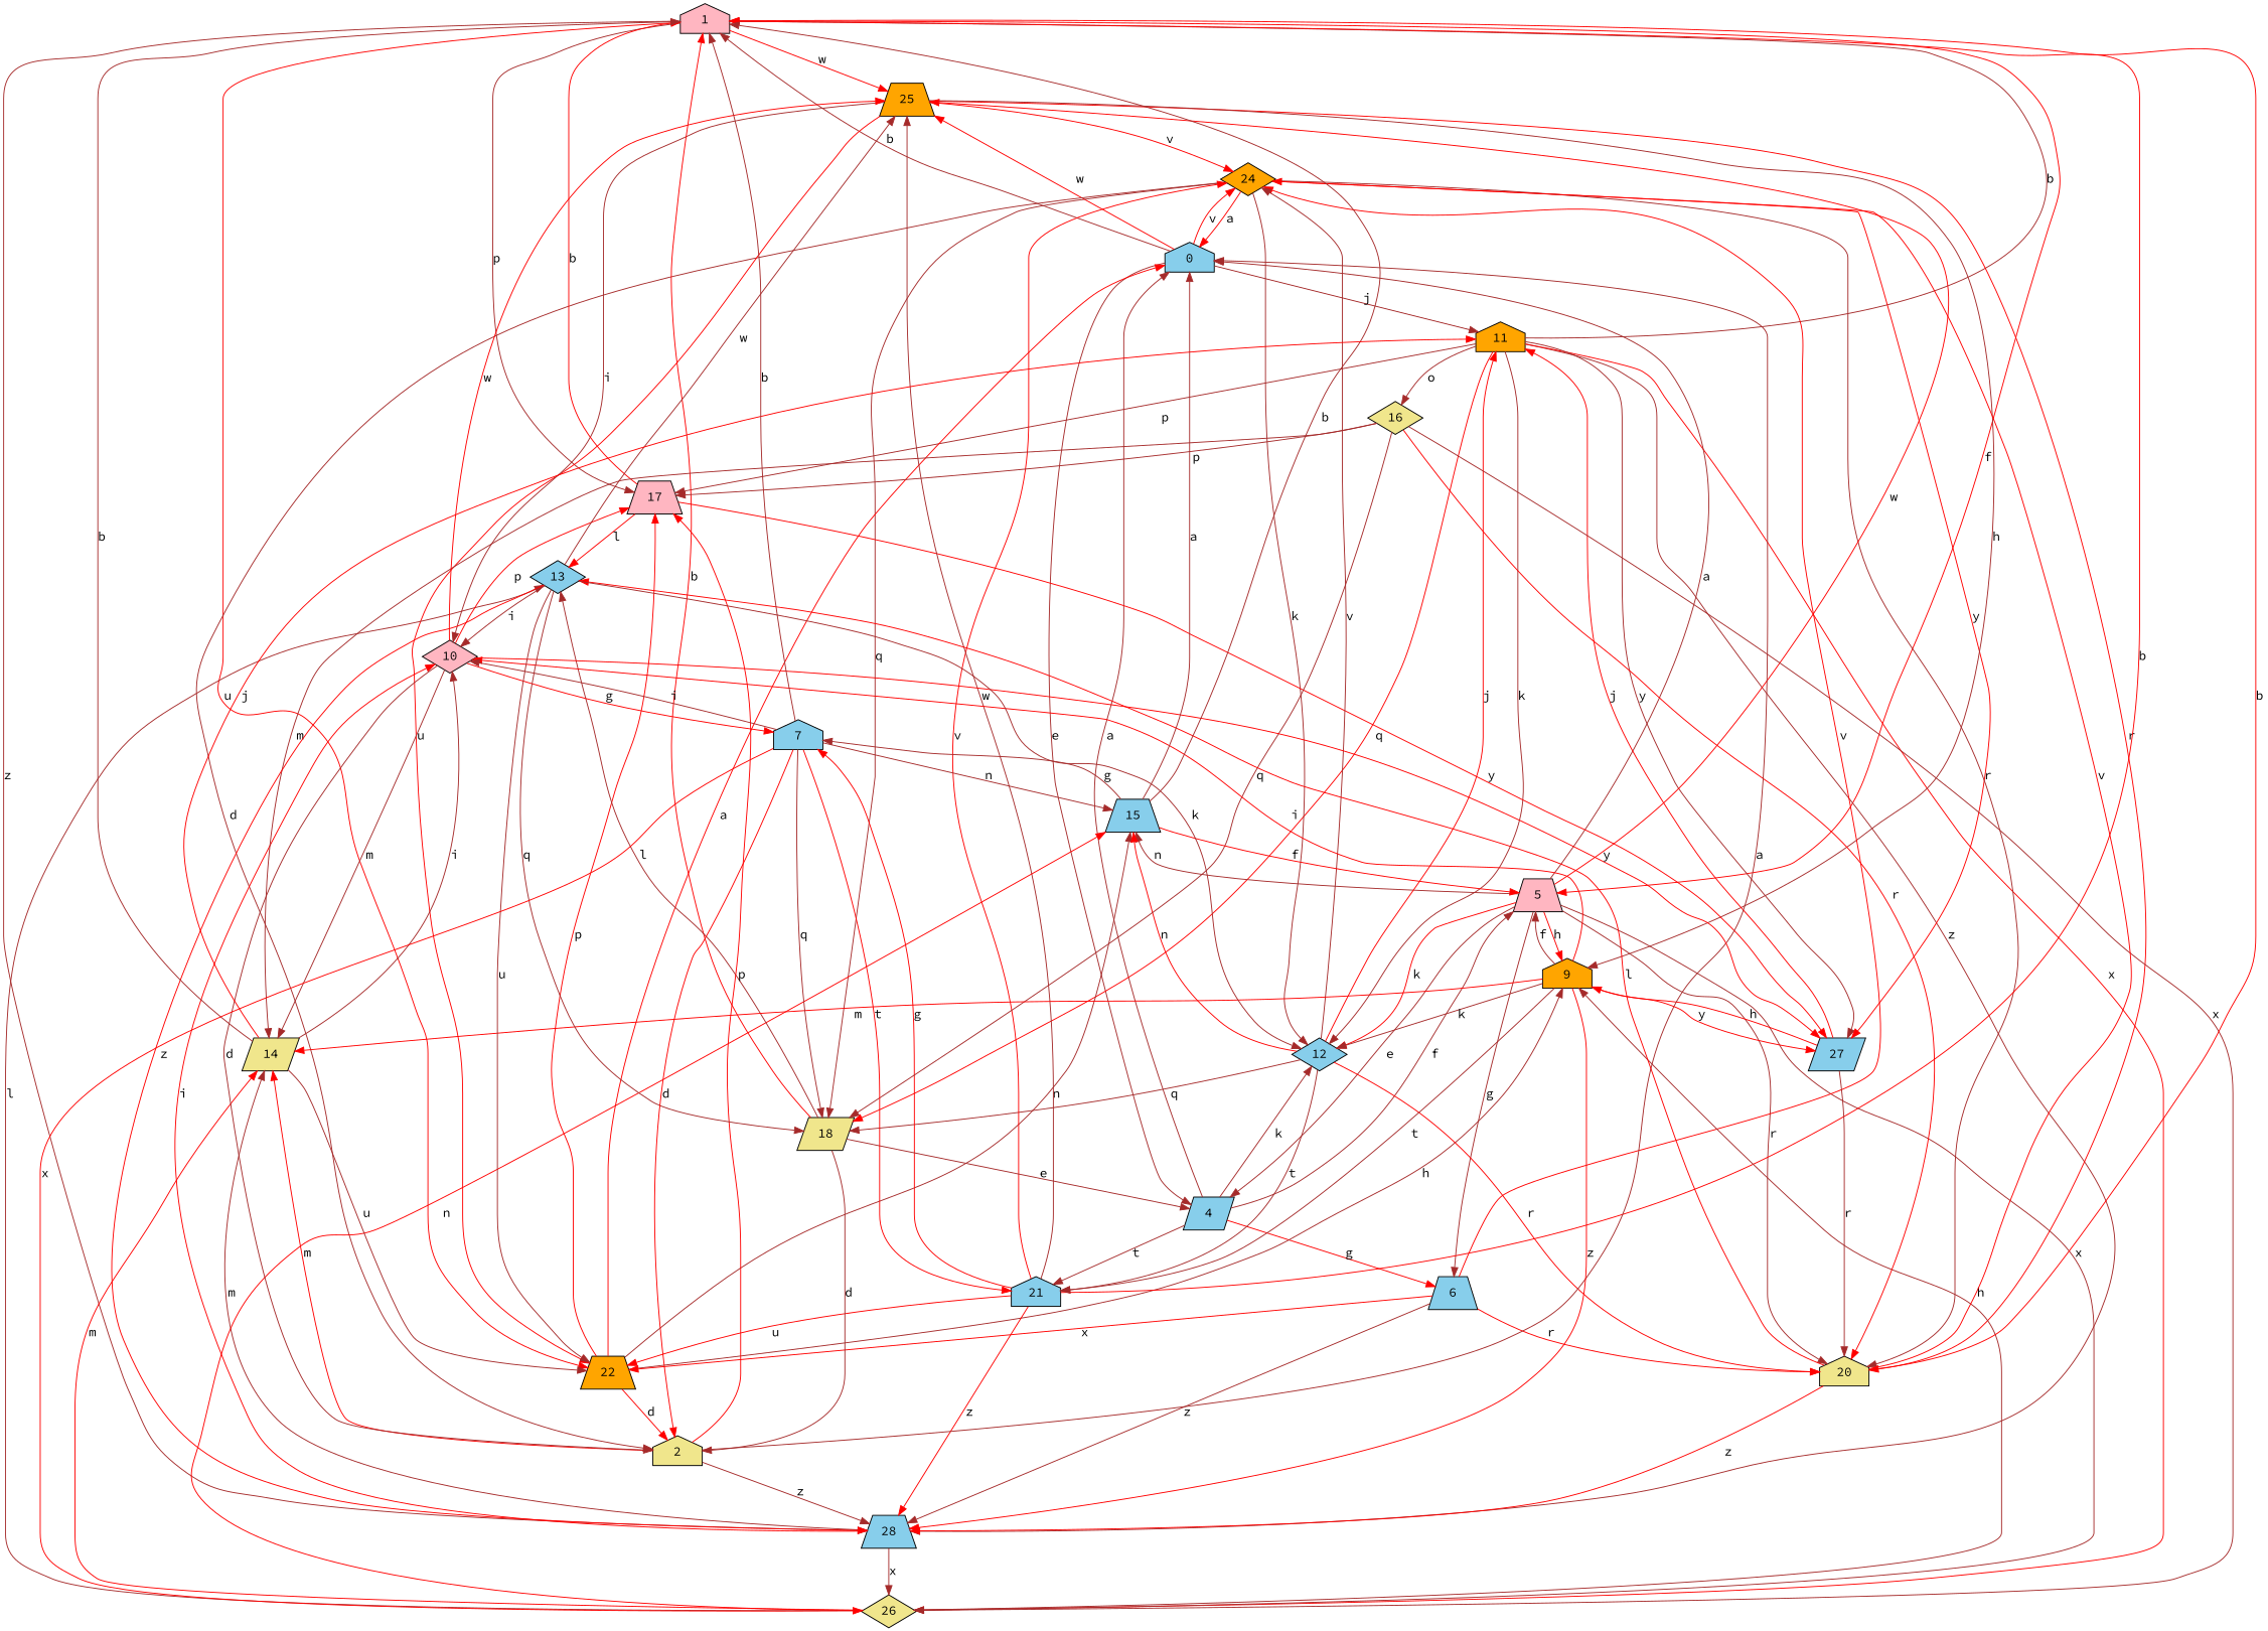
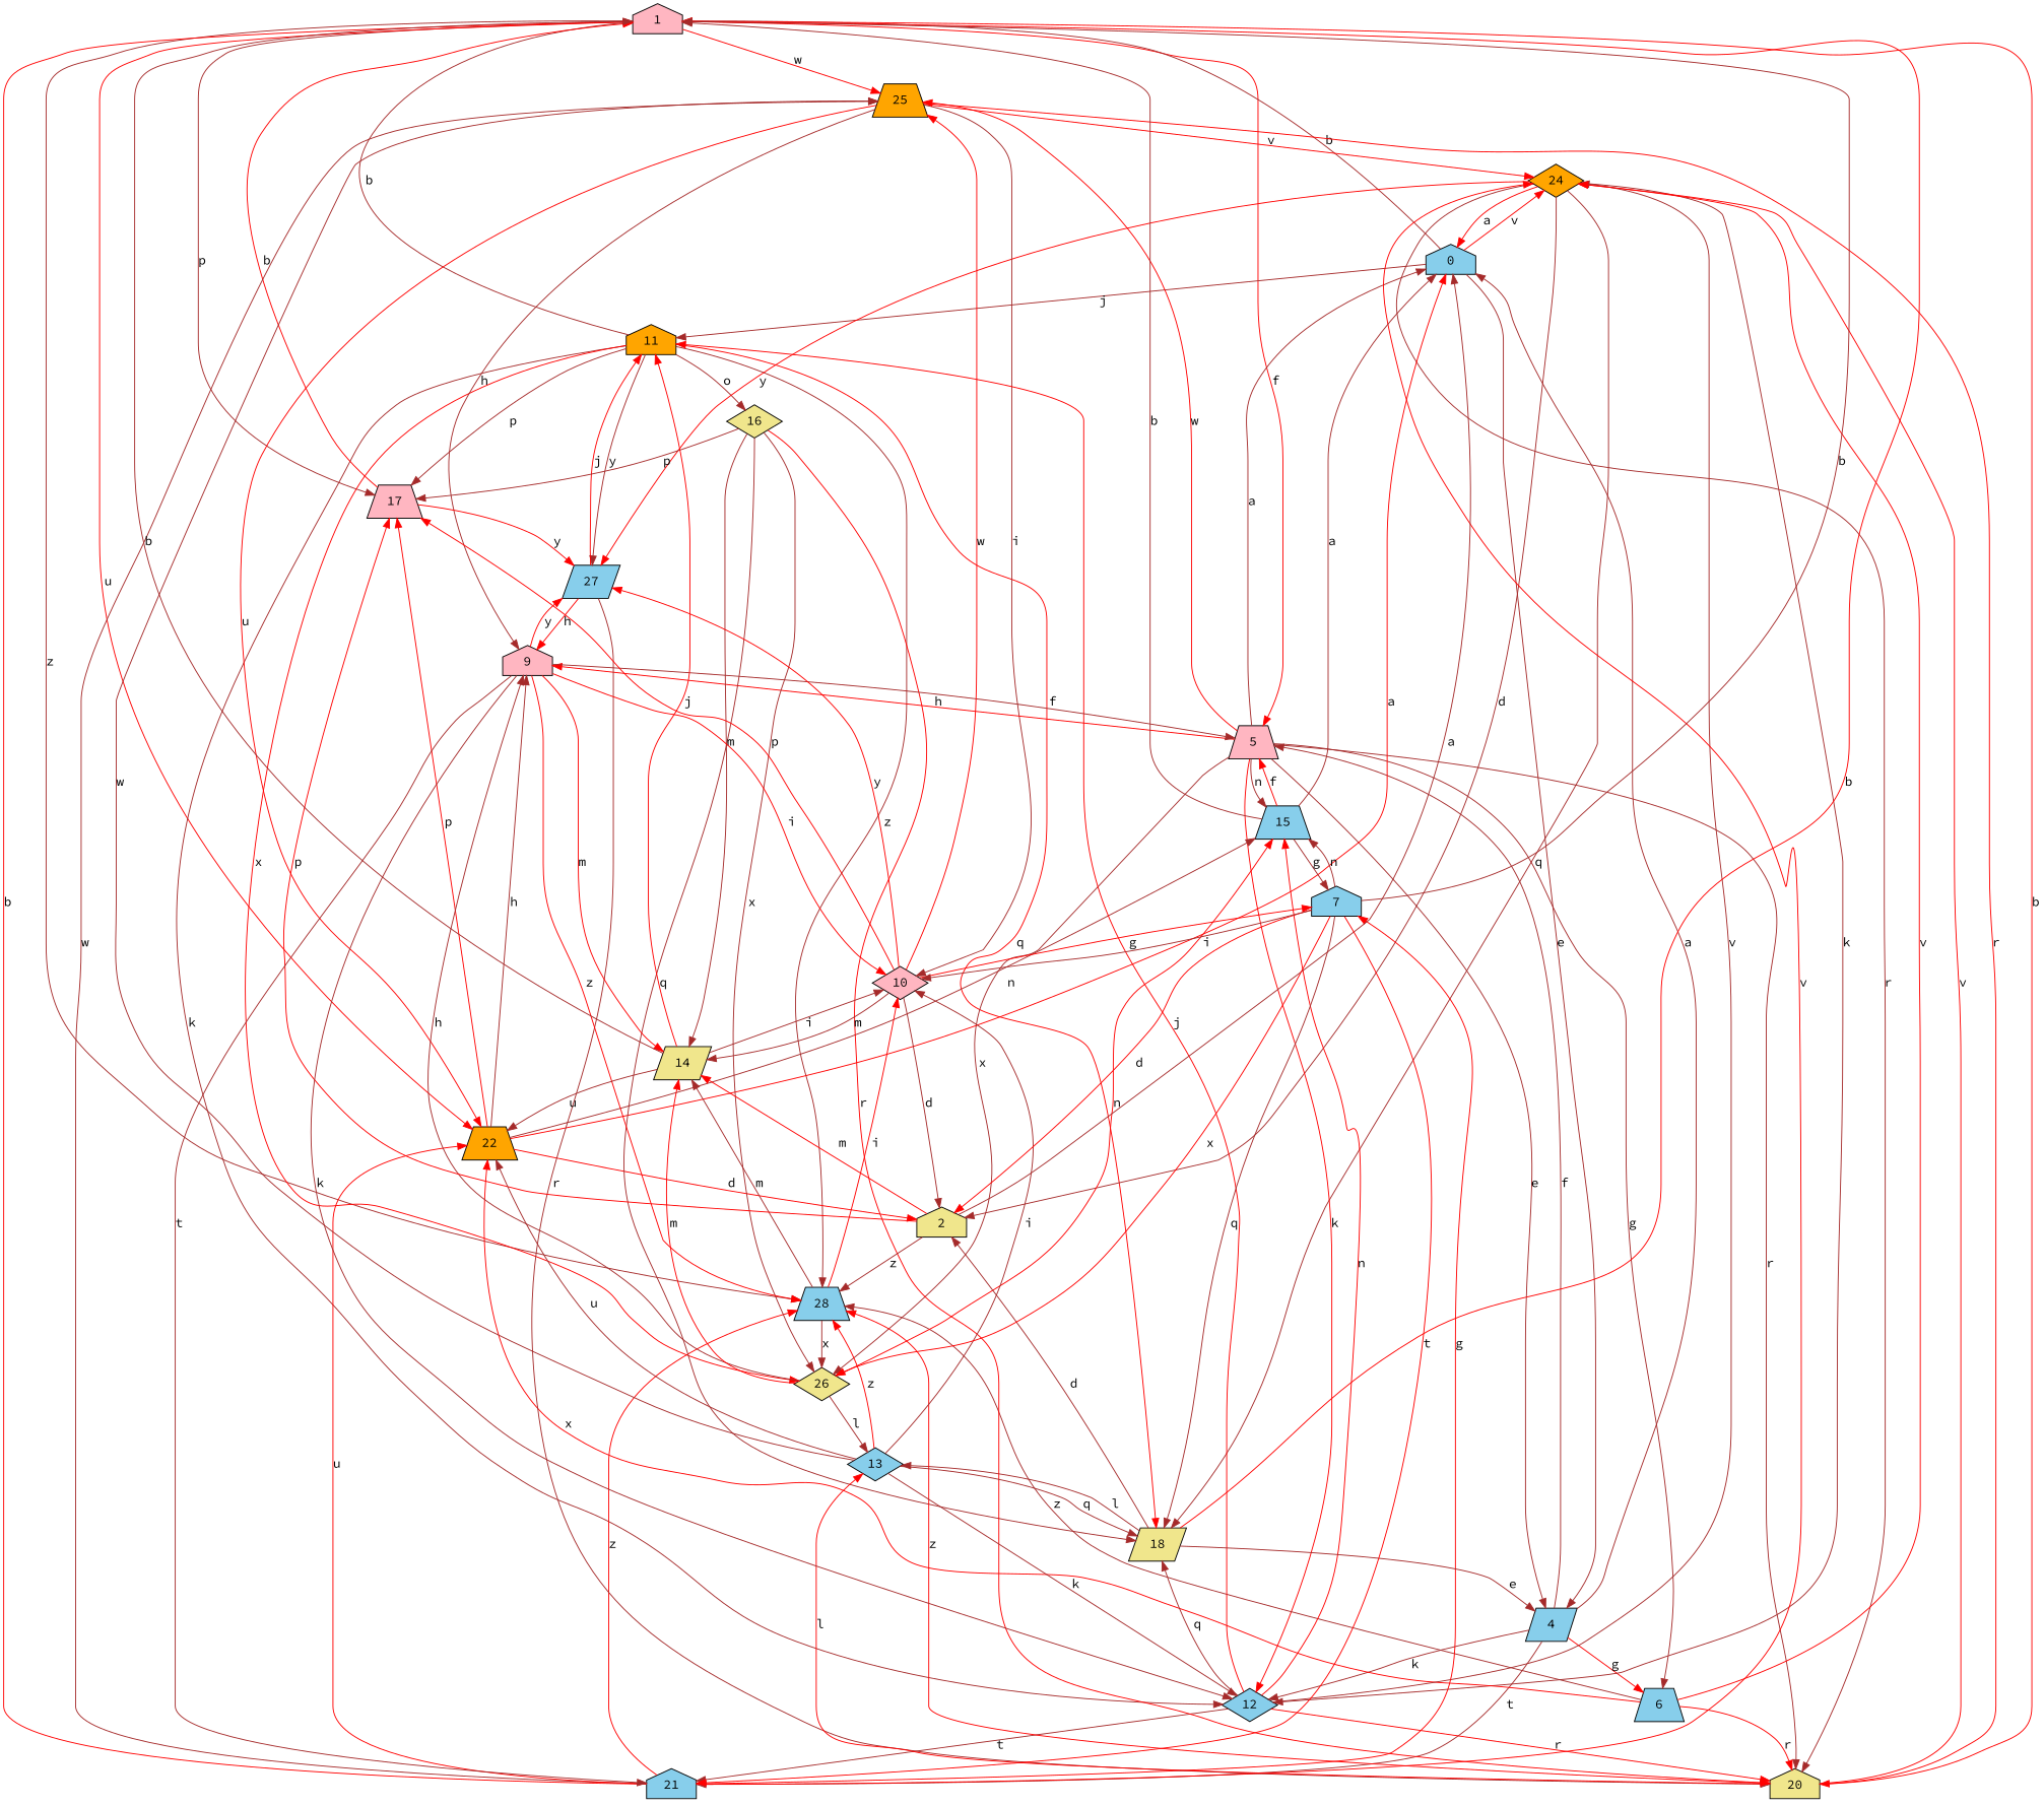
  strict digraph {
    fontname="Source Code Pro"
    node [fillcolor=skyblue fontname="Source Code Pro" shape=house style=filled]
    edge [color=brown fontname="Source Code Pro"]
    1 [fillcolor=lightpink]
    0
    4 [shape=parallelogram]
    11 [fillcolor=orange]
    24 [fillcolor=orange shape=diamond]
    25 [fillcolor=orange shape=trapezium]
    5 [fillcolor=lightpink shape=trapezium]
    17 [fillcolor=lightpink shape=trapezium]
    22 [fillcolor=orange shape=trapezium]
    28 [shape=trapezium]
    6 [shape=trapezium]
    12 [shape=diamond]
    21
    26 [fillcolor=khaki shape=diamond]
    18 [fillcolor=khaki shape=parallelogram]
    27 [shape=parallelogram]
    16 [fillcolor=khaki shape=diamond]
    2 [fillcolor=khaki]
    20 [fillcolor=khaki]
-   9 [fillcolor=orange]
+   9 [fillcolor=lightpink]
    10 [fillcolor=lightpink shape=diamond]
    15 [shape=trapezium]
    13 [shape=diamond]
    14 [fillcolor=khaki shape=parallelogram]
    7
    1 -> 25 [color=red label=w]
    1 -> 5 [color=red label=f]
    1 -> 17 [label=p]
    1 -> 22 [color=red label=u]
    1 -> 28 [label=z]
    0 -> 1 [label=b]
    0 -> 4 [label=e]
    0 -> 11 [label=j]
    0 -> 24 [color=red label=v]
-   0 -> 25 [color=red label=w]
    4 -> 0 [label=a]
    4 -> 5 [label=f]
    4 -> 6 [color=red label=g]
    4 -> 12 [label=k]
    4 -> 21 [label=t]
    11 -> 1 [label=b]
    11 -> 17 [label=p]
    11 -> 28 [label=z]
    11 -> 12 [label=k]
    11 -> 26 [color=red label=x]
    11 -> 18 [color=red label=q]
    11 -> 27 [label=y]
    11 -> 16 [label=o]
    24 -> 0 [color=red label=a]
    24 -> 12 [label=k]
    24 -> 18 [label=q]
    24 -> 27 [color=red label=y]
    24 -> 2 [label=d]
    24 -> 20 [label=r]
    25 -> 24 [color=red label=v]
    25 -> 22 [color=red label=u]
    25 -> 20 [color=red label=r]
    25 -> 9 [label=h]
    25 -> 10 [label=i]
    5 -> 0 [label=a]
    5 -> 4 [label=e]
    5 -> 25 [color=red label=w]
    5 -> 6 [label=g]
    5 -> 12 [color=red label=k]
    5 -> 26 [label=x]
    5 -> 20 [label=r]
    5 -> 9 [color=red label=h]
    5 -> 15 [label=n]
    17 -> 1 [color=red label=b]
    17 -> 27 [color=red label=y]
-   17 -> 13 [color=red label=l]
    22 -> 0 [color=red label=a]
    22 -> 17 [color=red label=p]
    22 -> 2 [color=red label=d]
    22 -> 9 [label=h]
    22 -> 15 [label=n]
    28 -> 26 [label=x]
    28 -> 10 [color=red label=i]
    28 -> 14 [label=m]
    6 -> 24 [color=red label=v]
    6 -> 22 [color=red label=x]
    6 -> 28 [label=z]
    6 -> 20 [color=red label=r]
    12 -> 11 [color=red label=j]
    12 -> 24 [label=v]
    12 -> 21 [label=t]
    12 -> 18 [label=q]
    12 -> 20 [color=red label=r]
    12 -> 15 [color=red label=n]
    21 -> 1 [color=red label=b]
    21 -> 24 [color=red label=v]
    21 -> 25 [label=w]
    21 -> 22 [color=red label=u]
    21 -> 28 [color=red label=z]
    21 -> 7 [color=red label=g]
    26 -> 9 [label=h]
    26 -> 15 [color=red label=n]
    26 -> 13 [label=l]
    26 -> 14 [color=red label=m]
    18 -> 1 [color=red label=b]
    18 -> 4 [label=e]
    18 -> 2 [label=d]
    18 -> 13 [label=l]
    27 -> 11 [color=red label=j]
    27 -> 20 [label=r]
    27 -> 9 [color=red label=h]
    16 -> 17 [label=p]
    16 -> 26 [label=x]
    16 -> 18 [label=q]
    16 -> 20 [color=red label=r]
    16 -> 14 [label=m]
    2 -> 0 [label=a]
    2 -> 17 [color=red label=p]
    2 -> 28 [label=z]
    2 -> 14 [color=red label=m]
    20 -> 1 [color=red label=b]
    20 -> 24 [color=red label=v]
    20 -> 28 [color=red label=z]
    20 -> 13 [color=red label=l]
    9 -> 5 [label=f]
    9 -> 28 [color=red label=z]
    9 -> 12 [label=k]
    9 -> 21 [label=t]
    9 -> 27 [color=red label=y]
    9 -> 10 [color=red label=i]
    9 -> 14 [color=red label=m]
    10 -> 25 [color=red label=w]
    10 -> 17 [color=red label=p]
    10 -> 27 [color=red label=y]
    10 -> 2 [label=d]
    10 -> 14 [label=m]
    10 -> 7 [color=red label=g]
    15 -> 1 [label=b]
    15 -> 0 [label=a]
    15 -> 5 [color=red label=f]
    15 -> 7 [label=g]
    13 -> 25 [label=w]
    13 -> 22 [label=u]
    13 -> 28 [color=red label=z]
    13 -> 12 [label=k]
    13 -> 18 [label=q]
    13 -> 10 [label=i]
    14 -> 1 [label=b]
    14 -> 11 [color=red label=j]
    14 -> 22 [label=u]
    14 -> 10 [label=i]
    7 -> 1 [label=b]
    7 -> 21 [color=red label=t]
    7 -> 26 [color=red label=x]
    7 -> 18 [label=q]
    7 -> 2 [color=red label=d]
    7 -> 10 [label=i]
    7 -> 15 [label=n]
  }
